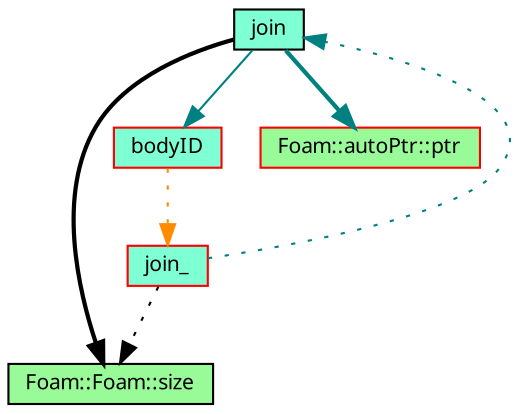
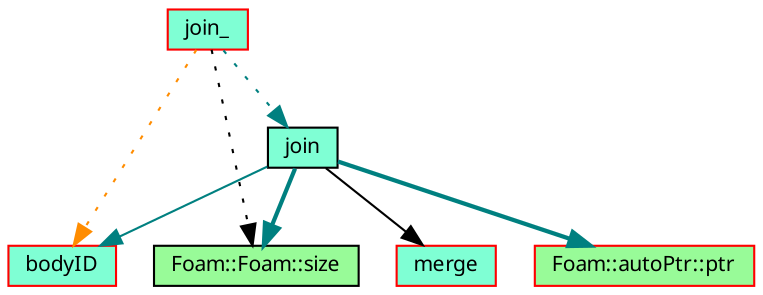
  digraph {
    fontname="Noto Sans"
    rankdir=TB
    node [color=red fillcolor=aquamarine fontname="Noto Sans" fontsize=10 shape=record style=filled]
    edge [color=teal fontname="Noto Sans" fontsize=10 labelfontname=Helvetica labelfontsize=10 style=dotted]
    n1 [color=black fontcolor=black height=0.2 label=join width=0.4]
    n2 [height=0.2 label=bodyID width=0.4]
    n3 [color=black fillcolor=palegreen height=0.2 label="Foam::Foam::size" width=0.4]
+   n4 [height=0.2 label=merge width=0.4]
    n5 [fillcolor=palegreen height=0.2 label="Foam::autoPtr::ptr" width=0.4]
    n6 [height=0.2 label=join_ width=0.4]
    n1 -> n2 [style=solid]
-   n1 -> n3 [color=black style=bold]
+   n1 -> n3 [style=bold]
+   n1 -> n4 [color=black style=solid]
    n1 -> n5 [style=bold]
    n6 -> n1
-   n2 -> n6 [color=darkorange]
+   n6 -> n2 [color=darkorange]
    n6 -> n3 [color=black]
  }
